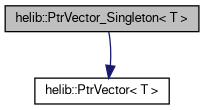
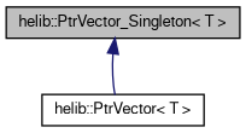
  digraph {
    node [color=black fontname=FreeSans fontsize=10 shape=record style=filled]
    n1 [fillcolor=grey75 fontcolor=black height=0.2 label="helib::PtrVector_Singleton\< T \>" width=0.4]
    n2 [fillcolor=white height=0.2 label="helib::PtrVector\< T \>" width=0.4]
-   n2 -> n1 [color=midnightblue dir=back fontname=FreeSans fontsize=10 labelfontname=FreeSans labelfontsize=10 style=solid]
+   n1 -> n2 [color=midnightblue dir=back fontname=FreeSans fontsize=10 labelfontname=FreeSans labelfontsize=10 style=solid]
  }
